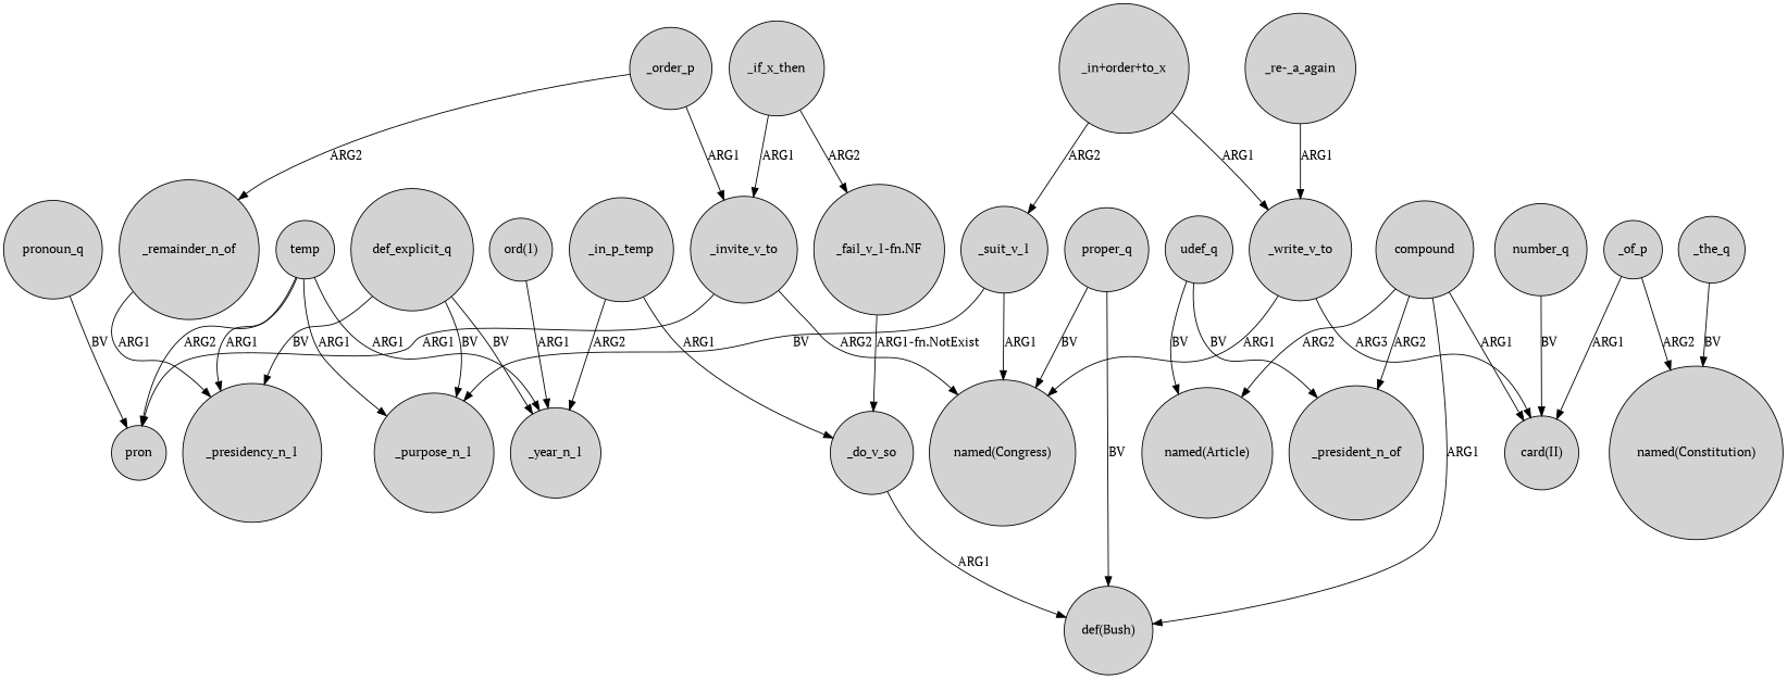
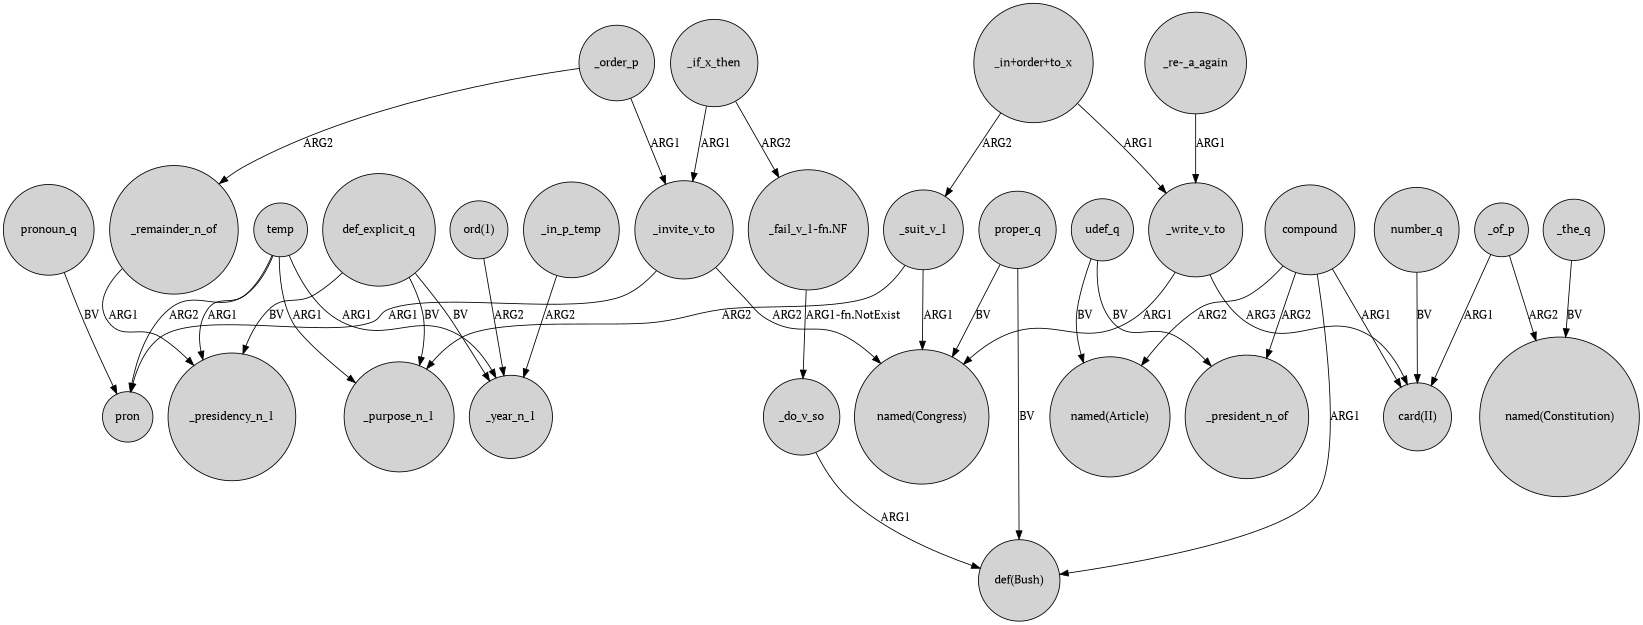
  digraph {
    fontname="PT Serif"
    node [fontname="PT Serif" shape=circle style=filled]
    edge [fontname="PT Serif"]
    _if_x_then
    "_fail_v_1-fn.NF"
    _invite_v_to
    _do_v_so
    "named(Congress)"
    pron
    n7 [label="def(Bush)"]
    _write_v_to
    "card(II)"
    compound
    _president_n_of
    "named(Article)"
    n13 [label=temp]
    _presidency_n_1
    _purpose_n_1
    _year_n_1
    _remainder_n_of
    def_explicit_q
    "_in+order+to_x"
    _suit_v_1
    proper_q
    _of_p
    "named(Constitution)"
    udef_q
    _in_p_temp
    pronoun_q
    n27 [label=_order_p]
    number_q
    _the_q
    "ord(1)"
    "_re-_a_again"
    _if_x_then -> "_fail_v_1-fn.NF" [label=ARG2]
    _if_x_then -> _invite_v_to [label=ARG1]
    "_fail_v_1-fn.NF" -> _do_v_so [label="ARG1-fn.NotExist"]
    _invite_v_to -> "named(Congress)" [label=ARG2]
    _invite_v_to -> pron [label=ARG1]
    _do_v_so -> n7 [label=ARG1]
    _write_v_to -> "named(Congress)" [label=ARG1]
    _write_v_to -> "card(II)" [label=ARG3]
    compound -> n7 [label=ARG1]
    compound -> "card(II)" [label=ARG1]
    compound -> _president_n_of [label=ARG2]
    compound -> "named(Article)" [label=ARG2]
    n13 -> pron [label=ARG2]
    n13 -> _presidency_n_1 [label=ARG1]
    n13 -> _purpose_n_1 [label=ARG1]
    n13 -> _year_n_1 [label=ARG1]
    _remainder_n_of -> _presidency_n_1 [label=ARG1]
    def_explicit_q -> _presidency_n_1 [label=BV]
    def_explicit_q -> _purpose_n_1 [label=BV]
    def_explicit_q -> _year_n_1 [label=BV]
    "_in+order+to_x" -> _write_v_to [label=ARG1]
    "_in+order+to_x" -> _suit_v_1 [label=ARG2]
    _suit_v_1 -> "named(Congress)" [label=ARG1]
-   _suit_v_1 -> _purpose_n_1 [label=BV]
+   _suit_v_1 -> _purpose_n_1 [label=ARG2]
    proper_q -> "named(Congress)" [label=BV]
    proper_q -> n7 [label=BV]
    _of_p -> "card(II)" [label=ARG1]
    _of_p -> "named(Constitution)" [label=ARG2]
    udef_q -> _president_n_of [label=BV]
    udef_q -> "named(Article)" [label=BV]
-   _in_p_temp -> _do_v_so [label=ARG1]
    _in_p_temp -> _year_n_1 [label=ARG2]
    pronoun_q -> pron [label=BV]
    n27 -> _invite_v_to [label=ARG1]
    n27 -> _remainder_n_of [label=ARG2]
    number_q -> "card(II)" [label=BV]
    _the_q -> "named(Constitution)" [label=BV]
-   "ord(1)" -> _year_n_1 [label=ARG1]
+   "ord(1)" -> _year_n_1 [label=ARG2]
    "_re-_a_again" -> _write_v_to [label=ARG1]
  }
